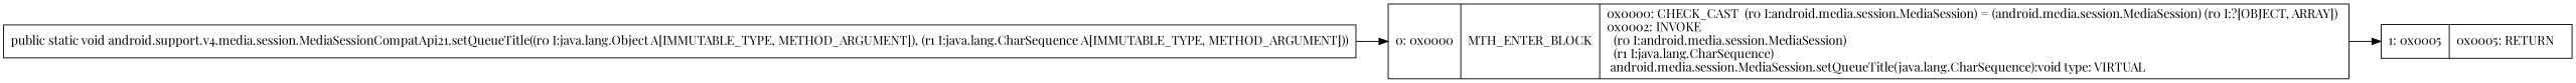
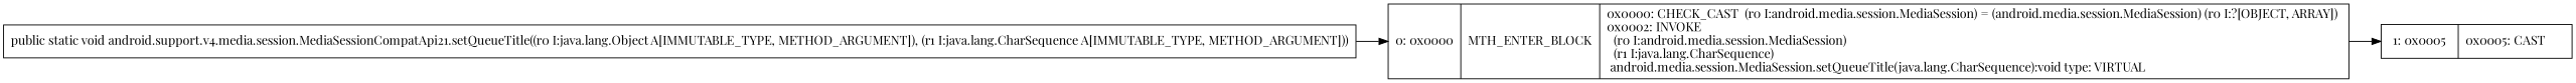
  digraph {
    rankdir=LR
    fontname="Playfair Display"
    node [shape=record fontname="Playfair Display"]
    edge [fontname="Playfair Display"]
    n1 [label="{0\:\ 0x0000|MTH_ENTER_BLOCK\l|0x0000: CHECK_CAST  (r0 I:android.media.session.MediaSession) = (android.media.session.MediaSession) (r0 I:?[OBJECT, ARRAY]) \l0x0002: INVOKE  \l  (r0 I:android.media.session.MediaSession)\l  (r1 I:java.lang.CharSequence)\l android.media.session.MediaSession.setQueueTitle(java.lang.CharSequence):void type: VIRTUAL \l}"]
-   n2 [label="{1\:\ 0x0005|0x0005: RETURN   \l}"]
+   n2 [label="{1\:\ 0x0005|0x0005: CAST   \l}"]
    n3 [label="{public static void android.support.v4.media.session.MediaSessionCompatApi21.setQueueTitle((r0 I:java.lang.Object A[IMMUTABLE_TYPE, METHOD_ARGUMENT]), (r1 I:java.lang.CharSequence A[IMMUTABLE_TYPE, METHOD_ARGUMENT])) }"]
    n1 -> n2
    n3 -> n1
  }
